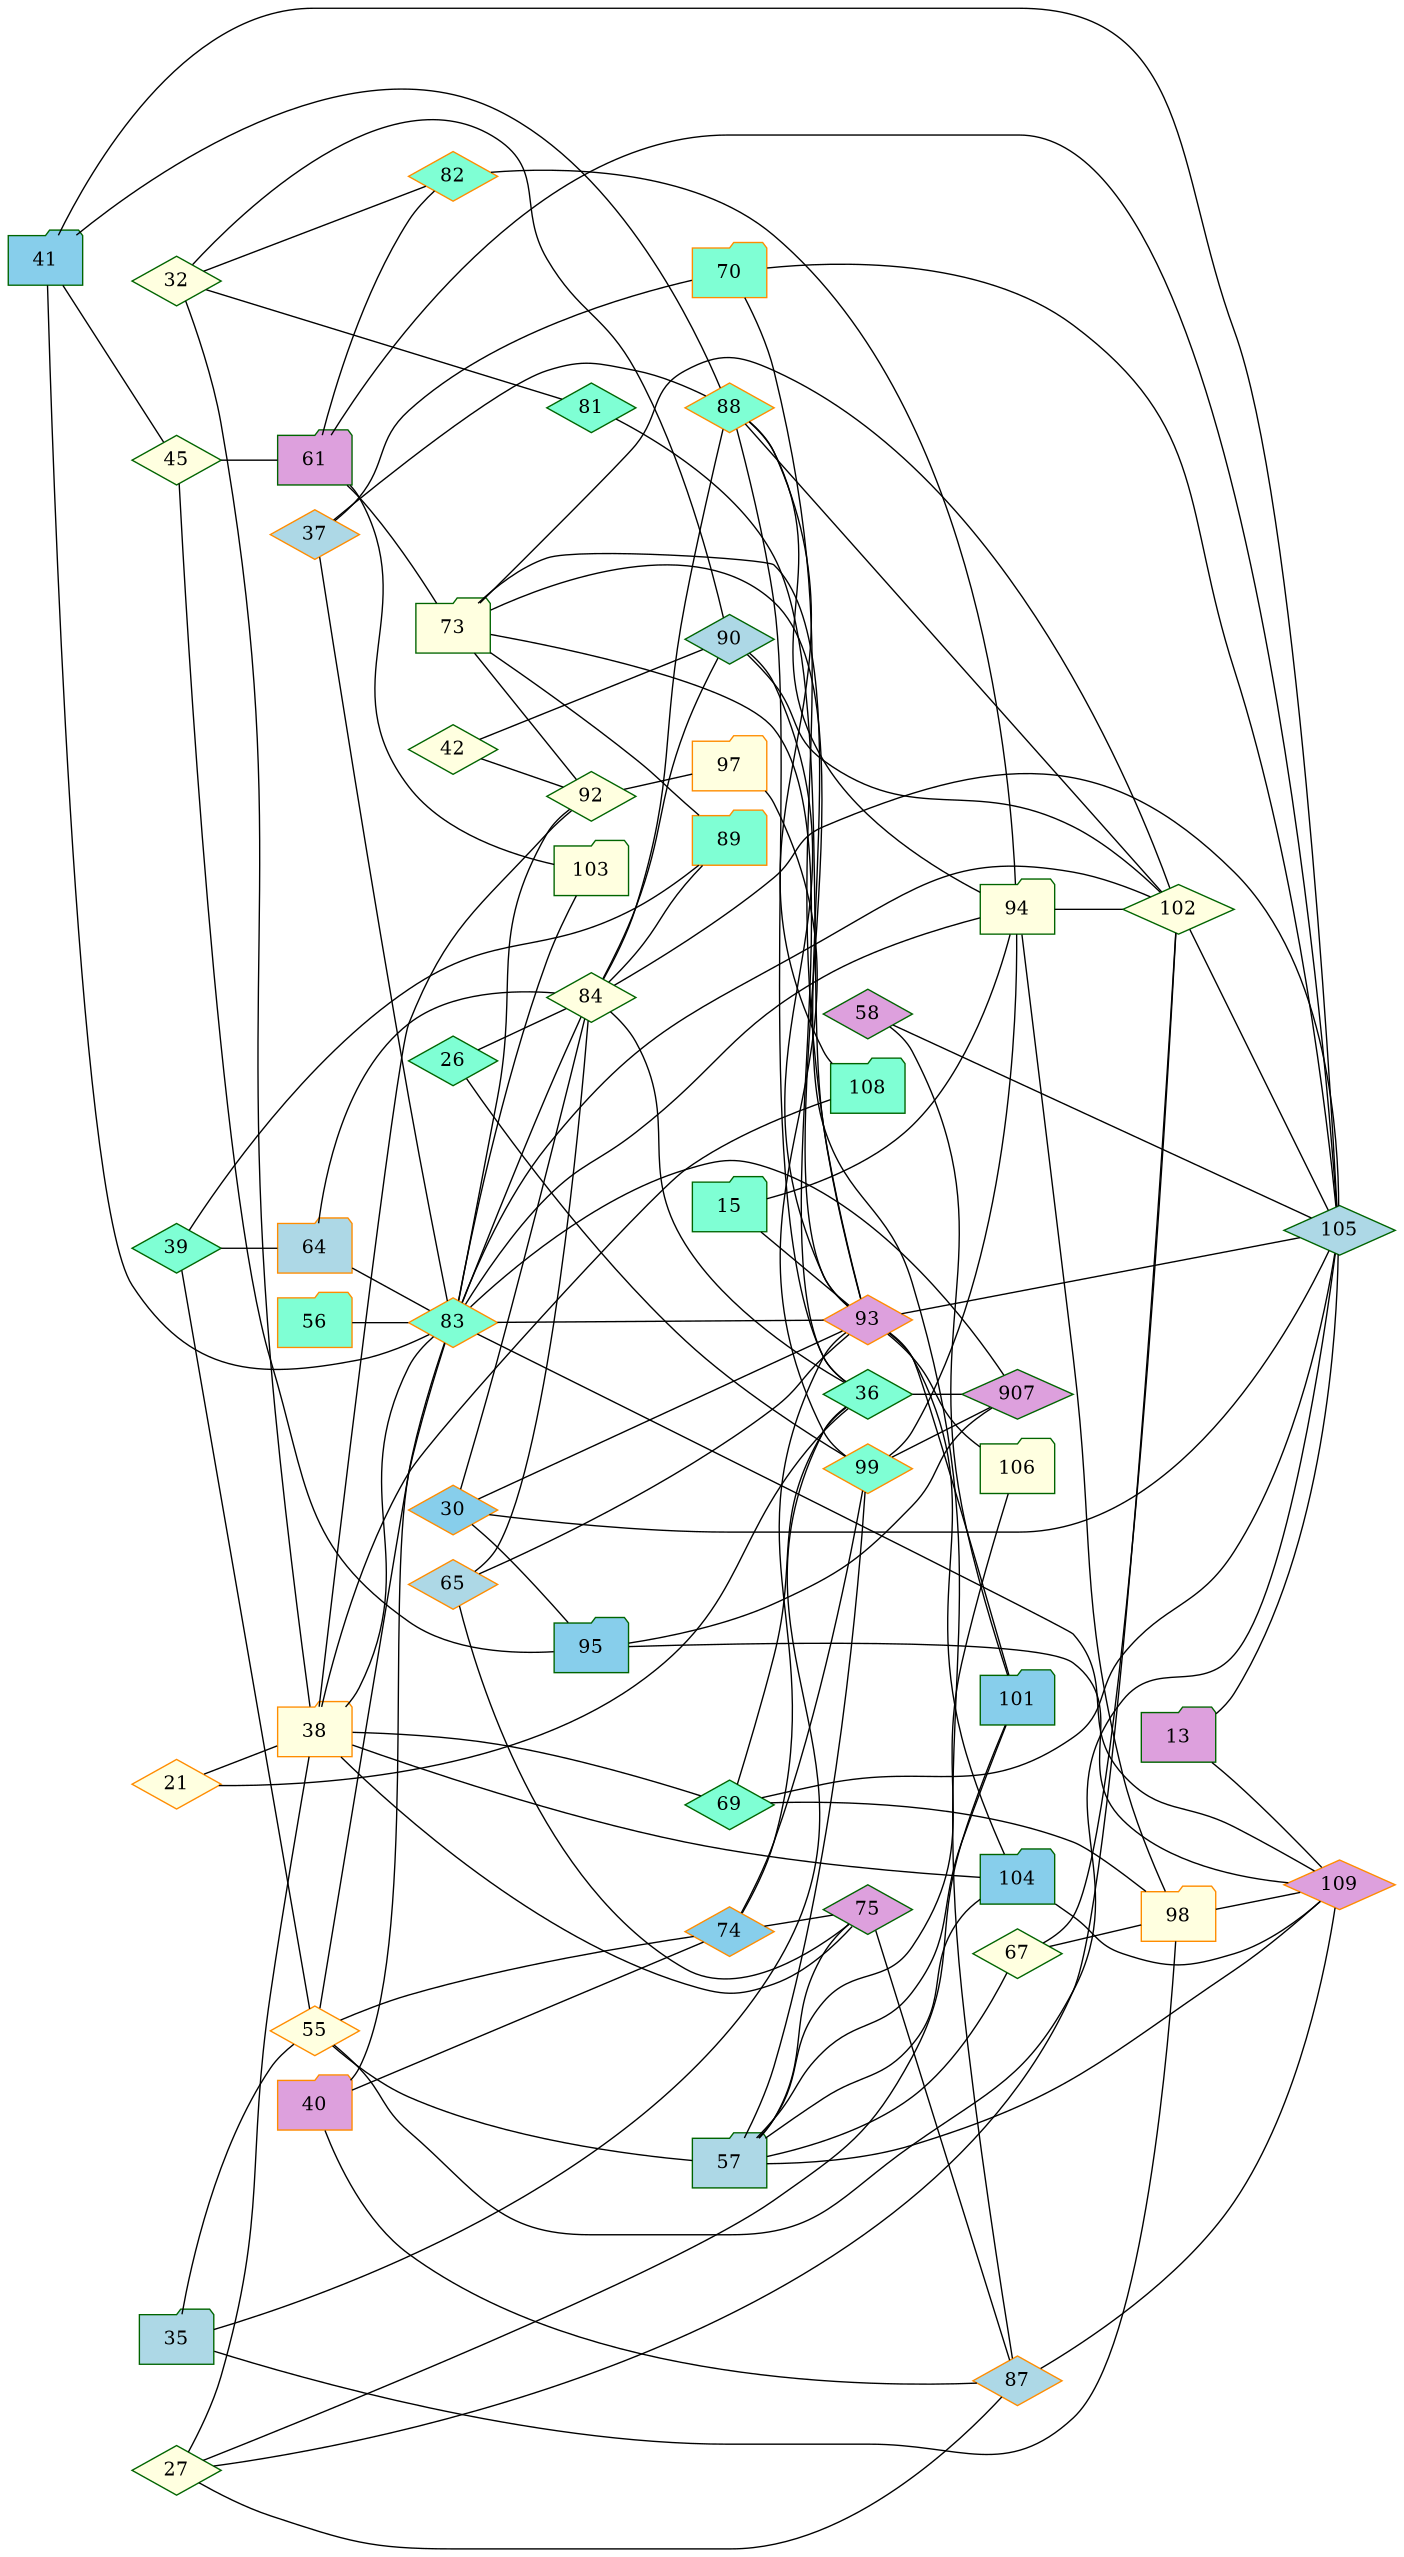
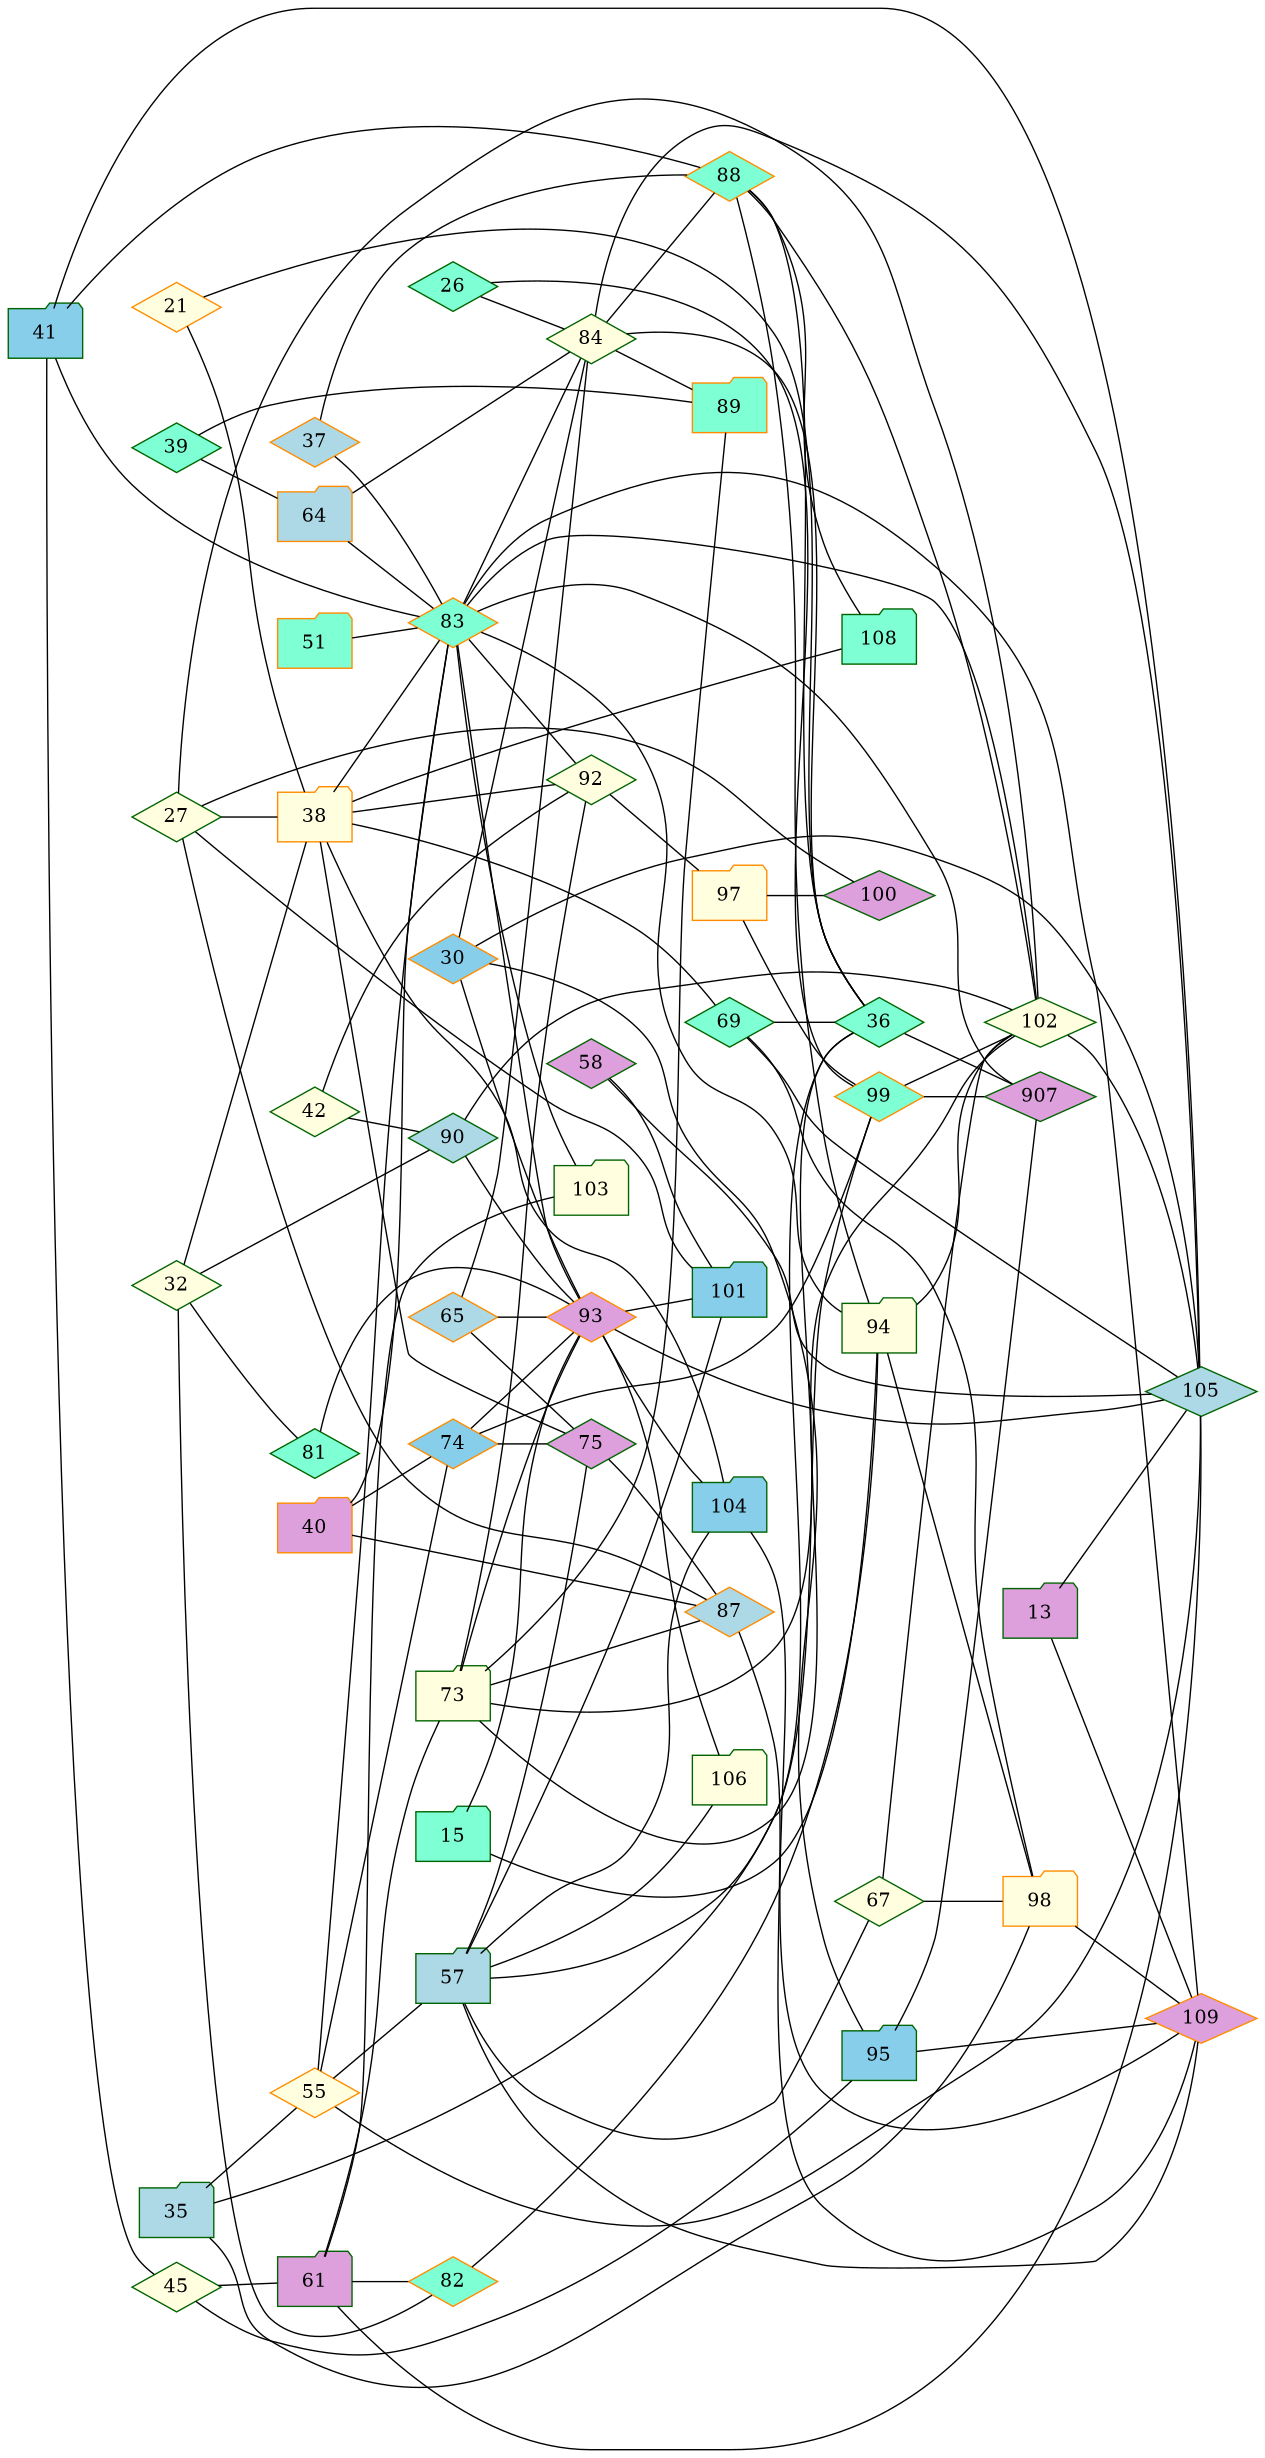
  graph {
    rankdir=LR
    node [color=darkgreen fillcolor=lightyellow shape=diamond style=filled]
    105 [fillcolor=lightblue super="+80+77"]
    13 [fillcolor=plum shape=folder]
    109 [color=darkorange fillcolor=plum super="+91"]
    93 [color=darkorange fillcolor=plum super="+52+59+18"]
    101 [fillcolor=skyblue shape=folder]
    104 [fillcolor=skyblue shape=folder]
    106 [shape=folder]
    15 [fillcolor=aquamarine shape=folder]
    94 [shape=folder super="+79+86"]
    102 [super="+24+71"]
    98 [color=darkorange shape=folder]
    38 [color=darkorange shape=folder super="+10"]
    83 [color=darkorange fillcolor=aquamarine super="+16+63+72+56"]
    69 [fillcolor=aquamarine]
    75 [fillcolor=plum]
    92 [super="+76"]
    108 [fillcolor=aquamarine shape=folder]
    21 [color=darkorange]
    n19 [fillcolor=aquamarine label=36 super="+48+85"]
    n20 [fillcolor=plum label=907]
    84 [super="+11+78+47+60"]
    90 [fillcolor=lightblue super="+22"]
    88 [color=darkorange fillcolor=aquamarine super="+62"]
    89 [color=darkorange fillcolor=aquamarine shape=folder]
    26 [fillcolor=aquamarine]
    99 [color=darkorange fillcolor=aquamarine super="+34"]
    27
    87 [color=darkorange fillcolor=lightblue]
+   100 [fillcolor=plum]
    30 [color=darkorange fillcolor=skyblue super="+19"]
    95 [fillcolor=skyblue shape=folder]
    32
    81 [fillcolor=aquamarine]
    82 [color=darkorange fillcolor=aquamarine]
    55 [color=darkorange super="+49"]
    74 [color=darkorange fillcolor=skyblue super="+8"]
    57 [fillcolor=lightblue shape=folder super="+7+36"]
    35 [fillcolor=lightblue shape=folder]
    37 [color=darkorange fillcolor=lightblue super="+23"]
-   70 [color=darkorange fillcolor=aquamarine shape=folder]
    103 [shape=folder]
    97 [color=darkorange shape=folder]
    39 [fillcolor=aquamarine]
    64 [color=darkorange fillcolor=lightblue shape=folder]
    40 [color=darkorange fillcolor=plum shape=folder]
    41 [fillcolor=skyblue shape=folder]
    45
    61 [fillcolor=plum shape=folder super="+33"]
    42
    73 [shape=folder super="+4+46+54"]
-   51 [color=darkorange fillcolor=aquamarine shape=folder label=56]
+   51 [color=darkorange fillcolor=aquamarine shape=folder]
    67
    58 [fillcolor=plum]
    65 [color=darkorange fillcolor=lightblue super="+29"]
    13 -- 105
    13 -- 109
    93 -- 105 [weight=3]
    93 -- 101
    93 -- 104 [weight=2]
    93 -- 106
    104 -- 109
    15 -- 93
    15 -- 94
    94 -- 102
    94 -- 98
    102 -- 105 [weight=3]
    98 -- 109
    38 -- 104
    38 -- 83
    38 -- 69
    38 -- 75
    38 -- 92
    38 -- 108
    83 -- 109 [weight=2]
    83 -- 93 [weight=6]
    83 -- 94
    83 -- 102 [weight=2]
    83 -- 92
    83 -- n20
    83 -- 84
    83 -- 103
    69 -- 105
    69 -- 98
    69 -- n19
    75 -- 87
    92 -- 97
    21 -- 38
    21 -- n19
    n19 -- n20
    84 -- 105 [weight=2]
    84 -- n19 [weight=3]
-   84 -- 90
    84 -- 88
    84 -- 89
    90 -- 93
    90 -- 102
    88 -- 94 [weight=4]
    88 -- 102
    88 -- 108
    88 -- n19 [weight=3]
    26 -- 84
    26 -- 99
-   99 -- 94
+   99 -- 102
    99 -- n20
    27 -- 101
    27 -- 102
    27 -- 38
    27 -- 87
+   27 -- 100
    87 -- 109
    30 -- 105 [weight=2]
    30 -- 93
    30 -- 84
    30 -- 95
    95 -- 109
    95 -- n20
    32 -- 38
    32 -- 90
    32 -- 81
    32 -- 82
    81 -- 93
    82 -- 94
    55 -- 105 [weight=3]
    55 -- 83 [weight=2]
    55 -- 74
    55 -- 57
    74 -- 93
    74 -- 75
    74 -- 99
    57 -- 109
    57 -- 101
    57 -- 104
    57 -- 106
    57 -- 75
    57 -- 99
    57 -- 67
    35 -- 98
    35 -- n19
    35 -- 55
    37 -- 83
    37 -- 88
-   37 -- 70
-   70 -- 105
-   70 -- 93 [weight=2]
    97 -- 99
+   97 -- 100
    39 -- 89
-   39 -- 55
    39 -- 64
    64 -- 83 [weight=2]
    64 -- 84
    40 -- 83
    40 -- 87
    40 -- 74
    41 -- 105
    41 -- 83
    41 -- 88
    41 -- 45
    45 -- 95
    45 -- 61
    61 -- 105 [weight=2]
    61 -- 82
    61 -- 103
    61 -- 73
    42 -- 92
    42 -- 90
    73 -- 93 [weight=2]
    73 -- 102
    73 -- 92 [weight=2]
    73 -- n19 [weight=4]
    73 -- 89
    73 -- 87
    51 -- 83 [weight=2]
    67 -- 102
    67 -- 98
    58 -- 105
    58 -- 101
    65 -- 93 [weight=3]
    65 -- 75
    65 -- 84
  }
